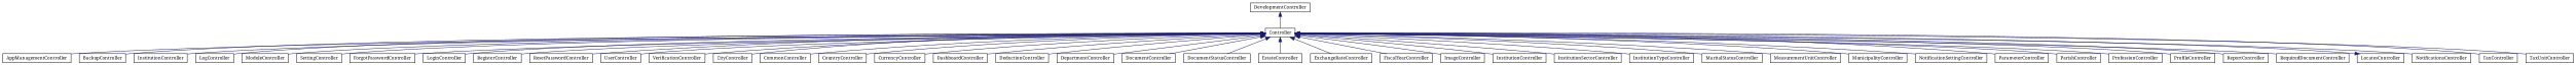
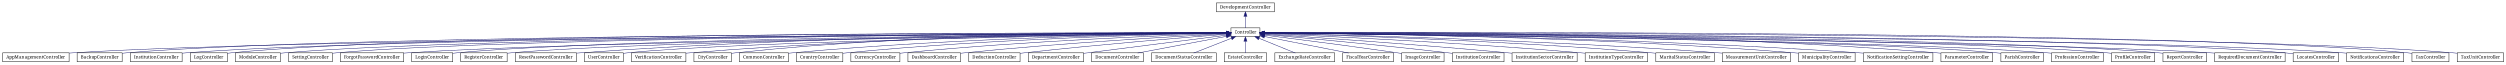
  digraph {
    fontname="Noto Serif"
    rankdir=TB
    node [color=black fontname="Noto Serif" fontsize=10 shape=record]
    edge [color=midnightblue dir=back fontname="Noto Serif" fontsize=10 labelfontname=Helvetica labelfontsize=10 style=solid]
    n1 [height=0.2 label=Controller width=0.4]
    n2 [height=0.2 label=AppManagementController width=0.4]
    n3 [height=0.2 label=BackupController width=0.4]
    n4 [height=0.2 label=InstitutionController width=0.4]
    n5 [height=0.2 label=LogController width=0.4]
    n6 [height=0.2 label=ModuleController width=0.4]
    n7 [height=0.2 label=SettingController width=0.4]
    n8 [height=0.2 label=ForgotPasswordController width=0.4]
    n9 [height=0.2 label=LoginController width=0.4]
    n10 [height=0.2 label=RegisterController width=0.4]
    n11 [height=0.2 label=ResetPasswordController width=0.4]
    n12 [height=0.2 label=UserController width=0.4]
    n13 [height=0.2 label=VerificationController width=0.4]
    n14 [height=0.2 label=CityController width=0.4]
    n15 [height=0.2 label=CommonController width=0.4]
    n16 [height=0.2 label=CountryController width=0.4]
    n17 [height=0.2 label=CurrencyController width=0.4]
    n18 [height=0.2 label=DashboardController width=0.4]
    n19 [height=0.2 label=DeductionController width=0.4]
    n20 [height=0.2 label=DepartmentController width=0.4]
    n21 [height=0.2 label=DocumentController width=0.4]
    n22 [height=0.2 label=DocumentStatusController width=0.4]
    n23 [height=0.2 label=EstateController width=0.4]
    n24 [height=0.2 label=ExchangeRateController width=0.4]
    n25 [height=0.2 label=FiscalYearController width=0.4]
    n26 [height=0.2 label=ImageController width=0.4]
    n27 [height=0.2 label=InstitutionController width=0.4]
    n28 [height=0.2 label=InstitutionSectorController width=0.4]
    n29 [height=0.2 label=InstitutionTypeController width=0.4]
    n30 [height=0.2 label=MaritalStatusController width=0.4]
    n31 [height=0.2 label=MeasurementUnitController width=0.4]
    n32 [height=0.2 label=MunicipalityController width=0.4]
    n33 [height=0.2 label=NotificationSettingController width=0.4]
    n34 [height=0.2 label=ParameterController width=0.4]
    n35 [height=0.2 label=ParishController width=0.4]
    n36 [height=0.2 label=ProfessionController width=0.4]
    n37 [height=0.2 label=ProfileController width=0.4]
    n38 [height=0.2 label=ReportController width=0.4]
    n39 [height=0.2 label=RequiredDocumentController width=0.4]
    n40 [height=0.2 label=LocatesController width=0.4]
    n41 [height=0.2 label=NotificationsController width=0.4]
    n42 [height=0.2 label=TaxController width=0.4]
    n43 [height=0.2 label=TaxUnitController width=0.4]
    n44 [height=0.2 label=DevelopmentController width=0.4]
    n1 -> n2
    n1 -> n3
    n1 -> n4
    n1 -> n5
    n1 -> n6
    n1 -> n7
    n1 -> n8
    n1 -> n9
    n1 -> n10
    n1 -> n11
    n1 -> n12
    n1 -> n13
    n1 -> n14
    n1 -> n15
    n1 -> n16
    n1 -> n17
    n1 -> n18
    n1 -> n19
    n1 -> n20
    n1 -> n21
    n1 -> n22
    n1 -> n23
    n1 -> n24
    n1 -> n25
    n1 -> n26
    n1 -> n27
    n1 -> n28
    n1 -> n29
    n1 -> n30
    n1 -> n31
    n1 -> n32
    n1 -> n33
    n1 -> n34
    n1 -> n35
    n1 -> n36
    n1 -> n37
    n1 -> n38
    n1 -> n39
-   n40 -> n1
+   n1 -> n40
    n1 -> n41
    n1 -> n42
    n1 -> n43
    n44 -> n1
  }
